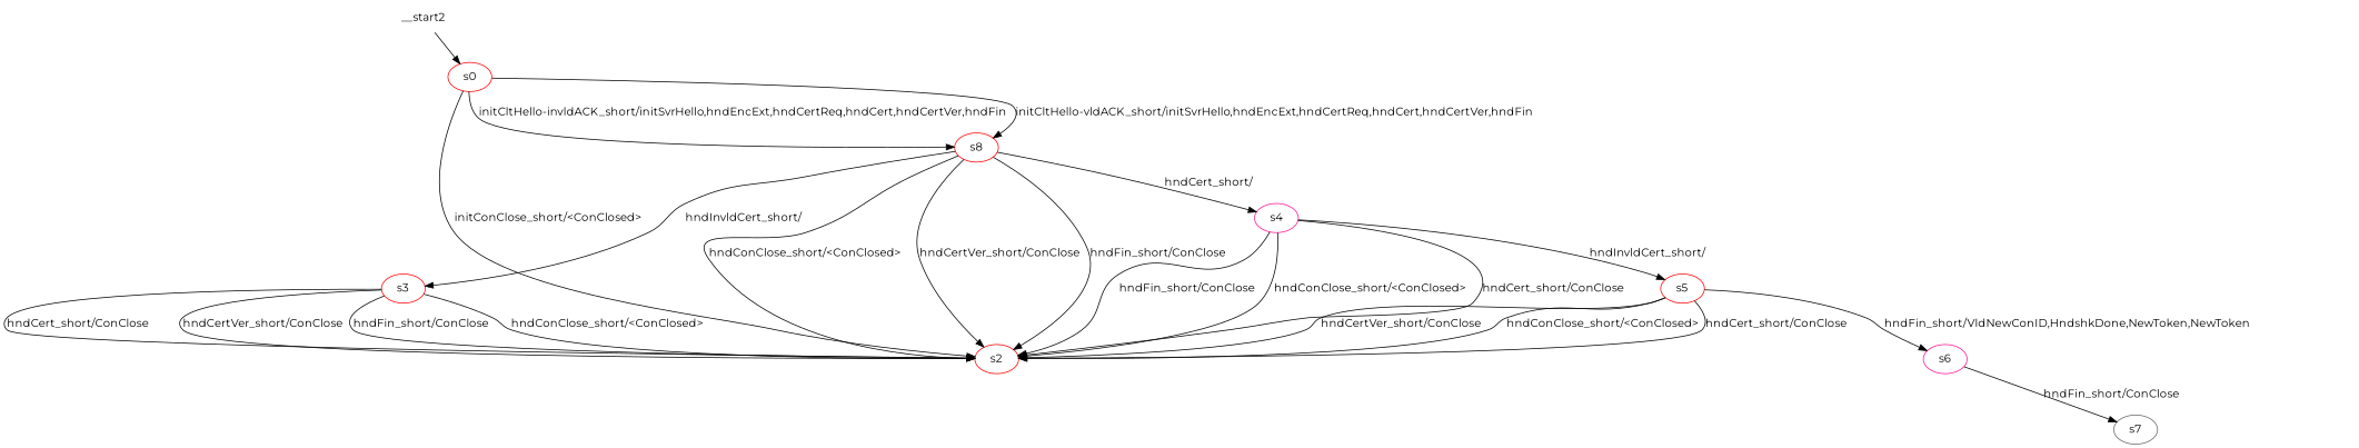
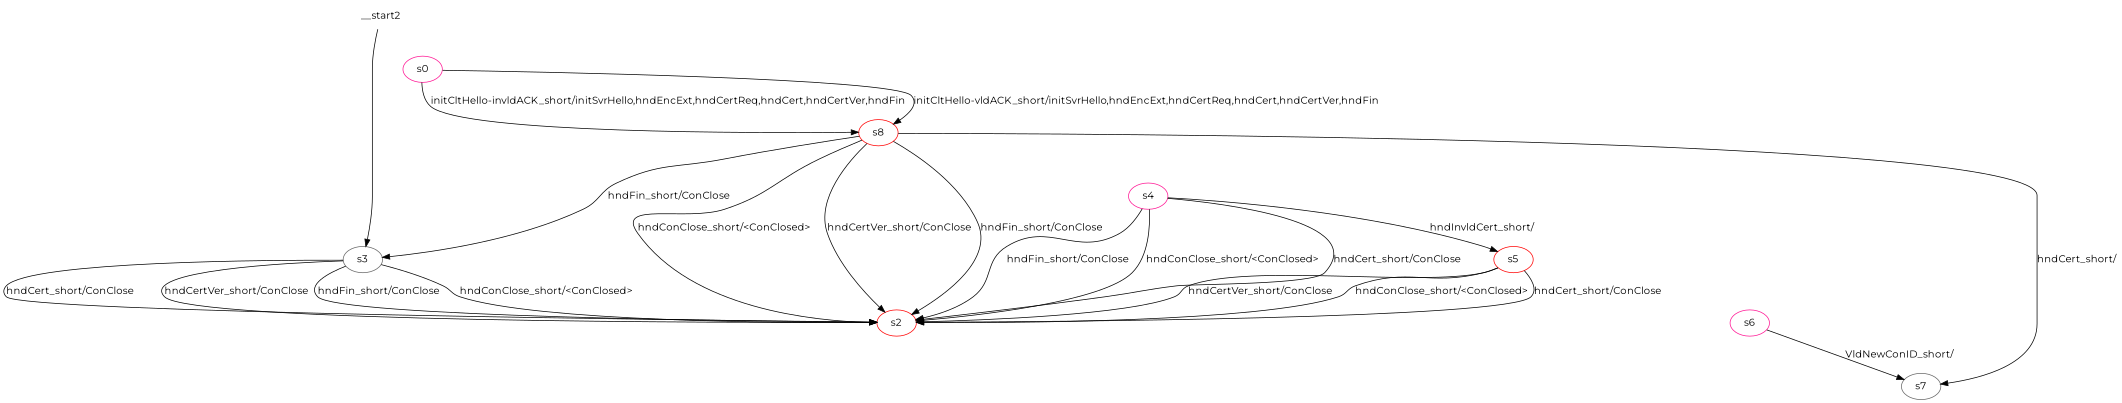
  digraph {
    fontname=Montserrat
    node [color=deeppink fontname=Montserrat]
    edge [fontname=Montserrat]
-   n1 [color=red label=s0]
+   n1 [label=s0]
    n2 [color=red label=s8]
    n3 [color=red label=s2]
-   n4 [color=red label=s3]
+   n4 [color=gray40 label=s3]
    n5 [label=s4]
    n6 [color=red label=s5]
    n7 [label=s6]
    n8 [color=gray40 label=s7]
    n9 [label=__start2 shape=none]
    n1 -> n2 [label="initCltHello-vldACK_short/initSvrHello,hndEncExt,hndCertReq,hndCert,hndCertVer,hndFin "]
    n1 -> n2 [label="initCltHello-invldACK_short/initSvrHello,hndEncExt,hndCertReq,hndCert,hndCertVer,hndFin "]
-   n1 -> n3 [label="initConClose_short/<ConClosed> "]
    n2 -> n3 [label="hndFin_short/ConClose "]
    n2 -> n3 [label="hndConClose_short/<ConClosed> "]
    n2 -> n3 [label="hndCertVer_short/ConClose "]
-   n2 -> n4 [label="hndInvldCert_short/ "]
-   n2 -> n5 [label="hndCert_short/ "]
+   n2 -> n4 [label="hndFin_short/ConClose "]
+   n2 -> n8 [label="hndCert_short/ "]
    n4 -> n3 [label="hndFin_short/ConClose "]
    n4 -> n3 [label="hndConClose_short/<ConClosed> "]
    n4 -> n3 [label="hndCert_short/ConClose "]
    n4 -> n3 [label="hndCertVer_short/ConClose "]
    n5 -> n3 [label="hndFin_short/ConClose "]
    n5 -> n3 [label="hndConClose_short/<ConClosed> "]
    n5 -> n3 [label="hndCert_short/ConClose "]
    n5 -> n6 [label="hndInvldCert_short/ "]
    n6 -> n3 [label="hndConClose_short/<ConClosed> "]
    n6 -> n3 [label="hndCert_short/ConClose "]
    n6 -> n3 [label="hndCertVer_short/ConClose "]
-   n6 -> n7 [label="hndFin_short/VldNewConID,HndshkDone,NewToken,NewToken "]
-   n7 -> n8 [label="hndFin_short/ConClose "]
-   n9 -> n1
+   n7 -> n8 [label="VldNewConID_short/ "]
+   n9 -> n4
  }
